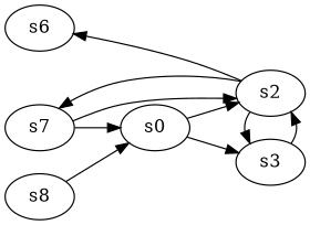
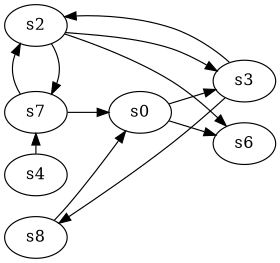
  digraph {
    rankdir=LR
    node [player=0]
    s0 [player=1]
    s3
    s6 [player=1]
    s2
    n5 [label=s8]
    n6 [label=s7 player=1]
+   s4
    s0 -> s3
-   s0 -> s2
+   s0 -> s6
    s3 -> s2 [constraint="!(time % 4 == 1)"]
+   s3 -> n5 [constraint="!(time % 4 == 3)"]
    s2 -> s3 [constraint="time == 0 || time == 2 || time == 7 || time == 11"]
    s2 -> s6 [constraint="!(time % 4 == 1)"]
    s2 -> n6 [constraint="!(time % 6 == 2)"]
    n5 -> s0 [constraint="time % 2 == 0 || time % 3 == 1"]
    n6 -> s0
    n6 -> s2 [constraint="time % 3 == 0 || time % 3 == 0"]
+   s4 -> n6 [constraint="time % 2 == 1 && time % 4 == 1"]
  }
